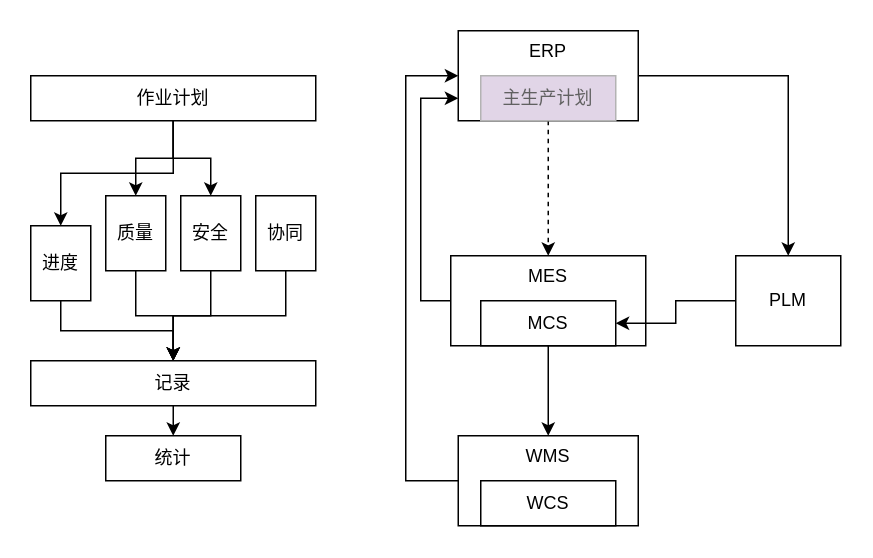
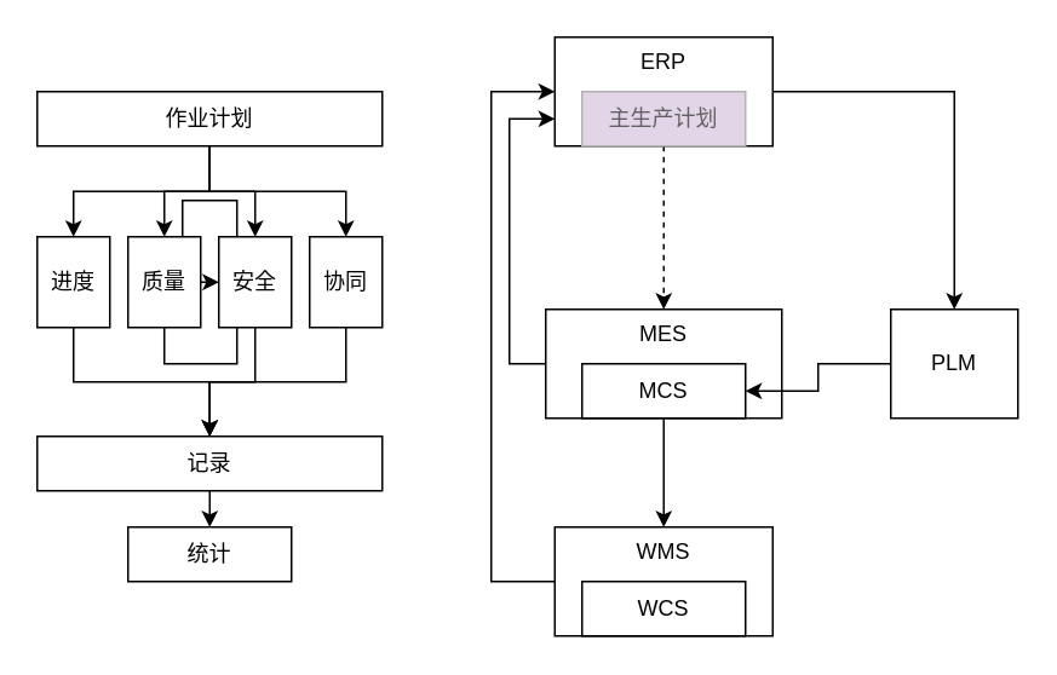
  <mxCell id="0" />
  <mxCell id="1" parent="0" />
  <mxCell id="2" style="edgeStyle=orthogonalEdgeStyle;rounded=0;orthogonalLoop=1;jettySize=auto;html=1;exitX=0.5;exitY=1;exitDx=0;exitDy=0;entryX=0.5;entryY=0;entryDx=0;entryDy=0;" edge="1" parent="1" source="4" target="17"><mxGeometry relative="1" as="geometry" /></mxCell>
  <mxCell id="3" style="edgeStyle=orthogonalEdgeStyle;rounded=0;orthogonalLoop=1;jettySize=auto;html=1;exitX=0;exitY=0.5;exitDx=0;exitDy=0;entryX=0;entryY=0.75;entryDx=0;entryDy=0;" edge="1" parent="1" source="4" target="7"><mxGeometry relative="1" as="geometry" /></mxCell>
  <mxCell id="4" value="MES" style="rounded=0;whiteSpace=wrap;html=1;verticalAlign=top;" parent="1" vertex="1"><mxGeometry x="300" y="170" width="130" height="60" as="geometry" /></mxCell>
  <mxCell id="5" style="edgeStyle=orthogonalEdgeStyle;rounded=0;orthogonalLoop=1;jettySize=auto;html=1;exitX=0.5;exitY=1;exitDx=0;exitDy=0;dashed=1;" edge="1" parent="1" source="15" target="4"><mxGeometry relative="1" as="geometry" /></mxCell>
  <mxCell id="6" style="edgeStyle=orthogonalEdgeStyle;rounded=0;orthogonalLoop=1;jettySize=auto;html=1;exitX=1;exitY=0.5;exitDx=0;exitDy=0;entryX=0.5;entryY=0;entryDx=0;entryDy=0;" edge="1" parent="1" source="7" target="9"><mxGeometry relative="1" as="geometry" /></mxCell>
  <mxCell id="7" value="ERP" style="rounded=0;whiteSpace=wrap;html=1;verticalAlign=top;" parent="1" vertex="1"><mxGeometry x="305" y="20" width="120" height="60" as="geometry" /></mxCell>
  <mxCell id="8" style="edgeStyle=orthogonalEdgeStyle;rounded=0;orthogonalLoop=1;jettySize=auto;html=1;exitX=0;exitY=0.5;exitDx=0;exitDy=0;" edge="1" parent="1" source="9" target="30"><mxGeometry relative="1" as="geometry" /></mxCell>
  <mxCell id="9" value="PLM" style="rounded=0;whiteSpace=wrap;html=1;" parent="1" vertex="1"><mxGeometry x="490" y="170" width="70" height="60" as="geometry" /></mxCell>
  <mxCell id="10" style="edgeStyle=orthogonalEdgeStyle;rounded=0;orthogonalLoop=1;jettySize=auto;html=1;exitX=0.5;exitY=1;exitDx=0;exitDy=0;entryX=0.5;entryY=0;entryDx=0;entryDy=0;" edge="1" parent="1" source="14" target="21"><mxGeometry relative="1" as="geometry" /></mxCell>
  <mxCell id="11" style="edgeStyle=orthogonalEdgeStyle;rounded=0;orthogonalLoop=1;jettySize=auto;html=1;exitX=0.5;exitY=1;exitDx=0;exitDy=0;entryX=0.5;entryY=0;entryDx=0;entryDy=0;" edge="1" parent="1" source="14" target="19"><mxGeometry relative="1" as="geometry" /></mxCell>
  <mxCell id="12" style="edgeStyle=orthogonalEdgeStyle;rounded=0;orthogonalLoop=1;jettySize=auto;html=1;exitX=0.5;exitY=1;exitDx=0;exitDy=0;entryX=0.5;entryY=0;entryDx=0;entryDy=0;" edge="1" parent="1" source="14" target="26"><mxGeometry relative="1" as="geometry" /></mxCell>
+ <mxCell id="13" style="edgeStyle=orthogonalEdgeStyle;rounded=0;orthogonalLoop=1;jettySize=auto;html=1;exitX=0.5;exitY=1;exitDx=0;exitDy=0;entryX=0.5;entryY=0;entryDx=0;entryDy=0;" edge="1" parent="1" source="14" target="28"><mxGeometry relative="1" as="geometry" /></mxCell>
  <mxCell id="14" value="作业计划" style="rounded=0;whiteSpace=wrap;html=1;" parent="1" vertex="1"><mxGeometry x="20" y="50" width="190" height="30" as="geometry" /></mxCell>
  <mxCell id="15" value="主生产计划" style="rounded=0;whiteSpace=wrap;html=1;fontColor=#616161;strokeColor=#B3B3B3;fillColor=#e1d5e7;" parent="1" vertex="1"><mxGeometry x="320" y="50" width="90" height="30" as="geometry" /></mxCell>
  <mxCell id="16" style="edgeStyle=orthogonalEdgeStyle;rounded=0;orthogonalLoop=1;jettySize=auto;html=1;exitX=0;exitY=0.5;exitDx=0;exitDy=0;entryX=0;entryY=0.5;entryDx=0;entryDy=0;" edge="1" parent="1" source="17" target="7"><mxGeometry relative="1" as="geometry"><Array as="points"><mxPoint x="270" y="320" /><mxPoint x="270" y="50" /></Array></mxGeometry></mxCell>
  <mxCell id="17" value="WMS" style="rounded=0;whiteSpace=wrap;html=1;verticalAlign=top;" parent="1" vertex="1"><mxGeometry x="305" y="290" width="120" height="60" as="geometry" /></mxCell>
- <mxCell id="18" style="edgeStyle=orthogonalEdgeStyle;rounded=0;orthogonalLoop=1;jettySize=auto;html=1;exitX=0.5;exitY=1;exitDx=0;exitDy=0;entryX=0.5;entryY=0;entryDx=0;entryDy=0;" edge="1" parent="1" source="19" target="23"><mxGeometry relative="1" as="geometry" /></mxCell>
+ <mxCell id="18" style="edgeStyle=orthogonalEdgeStyle;rounded=0;orthogonalLoop=1;jettySize=auto;html=1;exitX=0.5;exitY=1;exitDx=0;exitDy=0;" edge="1" parent="1" source="19" target="26"><mxGeometry relative="1" as="geometry" /></mxCell>
  <mxCell id="19" value="质量" style="rounded=0;whiteSpace=wrap;html=1;" vertex="1" parent="1"><mxGeometry x="70" y="130" width="40" height="50" as="geometry" /></mxCell>
  <mxCell id="20" style="edgeStyle=orthogonalEdgeStyle;rounded=0;orthogonalLoop=1;jettySize=auto;html=1;exitX=0.5;exitY=1;exitDx=0;exitDy=0;entryX=0.5;entryY=0;entryDx=0;entryDy=0;" edge="1" parent="1" source="21" target="23"><mxGeometry relative="1" as="geometry" /></mxCell>
- <mxCell id="21" value="进度" style="rounded=0;whiteSpace=wrap;html=1;" vertex="1" parent="1"><mxGeometry x="20" y="150" width="40" height="50" as="geometry" /></mxCell>
+ <mxCell id="21" value="进度" style="rounded=0;whiteSpace=wrap;html=1;" vertex="1" parent="1"><mxGeometry x="20" y="130" width="40" height="50" as="geometry" /></mxCell>
  <mxCell id="22" style="edgeStyle=orthogonalEdgeStyle;rounded=0;orthogonalLoop=1;jettySize=auto;html=1;exitX=0.5;exitY=1;exitDx=0;exitDy=0;entryX=0.5;entryY=0;entryDx=0;entryDy=0;" edge="1" parent="1" source="23" target="24"><mxGeometry relative="1" as="geometry" /></mxCell>
  <mxCell id="23" value="记录" style="rounded=0;whiteSpace=wrap;html=1;" vertex="1" parent="1"><mxGeometry x="20" y="240" width="190" height="30" as="geometry" /></mxCell>
  <mxCell id="24" value="统计" style="rounded=0;whiteSpace=wrap;html=1;" vertex="1" parent="1"><mxGeometry x="70" y="290" width="90" height="30" as="geometry" /></mxCell>
  <mxCell id="25" style="edgeStyle=orthogonalEdgeStyle;rounded=0;orthogonalLoop=1;jettySize=auto;html=1;exitX=0.5;exitY=1;exitDx=0;exitDy=0;entryX=0.5;entryY=0;entryDx=0;entryDy=0;" edge="1" parent="1" source="26" target="23"><mxGeometry relative="1" as="geometry" /></mxCell>
  <mxCell id="26" value="安全" style="rounded=0;whiteSpace=wrap;html=1;" vertex="1" parent="1"><mxGeometry x="120" y="130" width="40" height="50" as="geometry" /></mxCell>
  <mxCell id="27" style="edgeStyle=orthogonalEdgeStyle;rounded=0;orthogonalLoop=1;jettySize=auto;html=1;exitX=0.5;exitY=1;exitDx=0;exitDy=0;entryX=0.5;entryY=0;entryDx=0;entryDy=0;" edge="1" parent="1" source="28" target="23"><mxGeometry relative="1" as="geometry" /></mxCell>
  <mxCell id="28" value="协同" style="rounded=0;whiteSpace=wrap;html=1;" vertex="1" parent="1"><mxGeometry x="170" y="130" width="40" height="50" as="geometry" /></mxCell>
  <mxCell id="29" value="WCS" style="rounded=0;whiteSpace=wrap;html=1;" vertex="1" parent="1"><mxGeometry x="320" y="320" width="90" height="30" as="geometry" /></mxCell>
  <mxCell id="30" value="MCS" style="rounded=0;whiteSpace=wrap;html=1;" vertex="1" parent="1"><mxGeometry x="320" y="200" width="90" height="30" as="geometry" /></mxCell>
